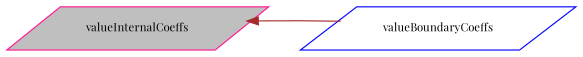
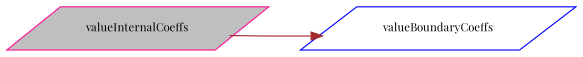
  digraph {
    rankdir=LR
    fontname="Playfair Display"
    node [fontname="Playfair Display" fontsize=10 shape=parallelogram]
    n1 [color=deeppink fillcolor=grey75 fontcolor=black height=0.2 label=valueInternalCoeffs style=filled width=0.4]
    n2 [color=blue height=0.2 label=valueBoundaryCoeffs width=0.4]
-   n2 -> n1 [color=brown fontname="Playfair Display" fontsize=10 labelfontname=FreeSans labelfontsize=10 style=solid]
+   n1 -> n2 [color=brown fontname="Playfair Display" fontsize=10 labelfontname=FreeSans labelfontsize=10 style=solid]
  }
